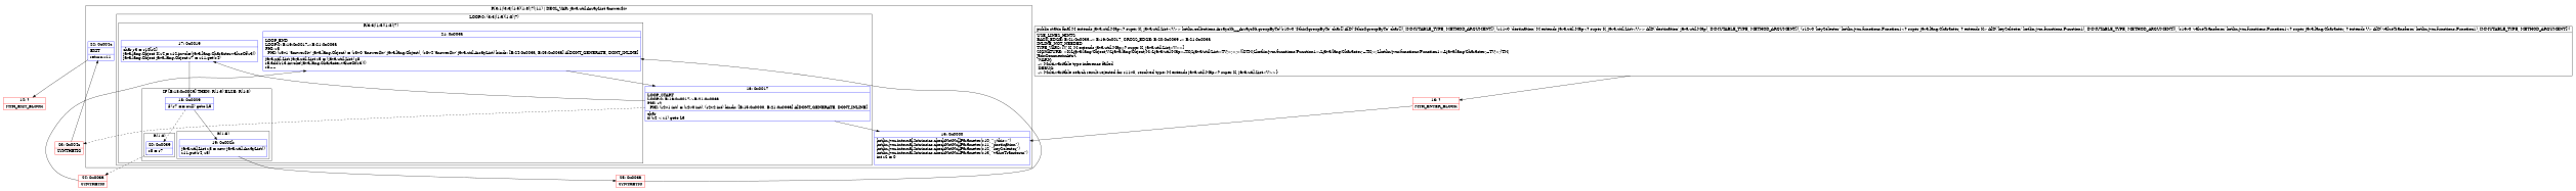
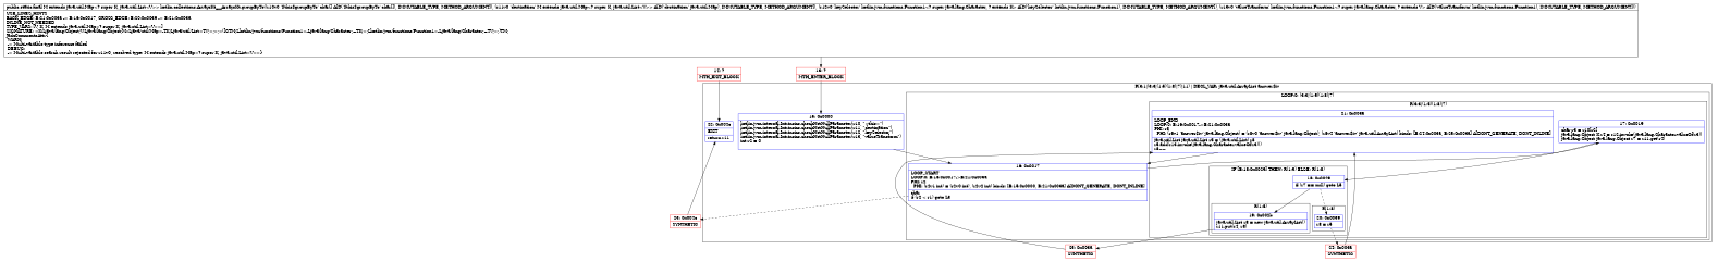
  digraph {
    node [color=blue shape=record]
    n1 [label="{19\:\ 0x002b|java.util.List r8 = new java.util.ArrayList()\lr11.put(r4, r8)\l}"]
-   n2 [label="{20\:\ 0x0039|r8 = r7\l}"]
+   n2 [label="{20\:\ 0x0039|r8 = r5\l}"]
    n3 [label="{18\:\ 0x0029|if (r7 == null) goto L5\l}"]
    n4 [label="{17\:\ 0x0019|char r3 = r10[r2]\ljava.lang.Object K r4 = r12.invoke(java.lang.Character.valueOf(r3))\ljava.lang.Object java.lang.Object r7 = r11.get(r4)\l}"]
    n5 [label="{21\:\ 0x003a|LOOP_END\lLOOP:0: B:16:0x0017\-\>B:21:0x003a\lPHI: r8 \l  PHI: (r8v1 'answer$iv' java.lang.Object) = (r8v0 'answer$iv' java.lang.Object), (r8v4 'answer$iv' java.util.ArrayList) binds: [B:24:0x003a, B:25:0x003a] A[DONT_GENERATE, DONT_INLINE]\l|java.util.List java.util.List r5 = (java.util.List) r8\lr5.add(r13.invoke(java.lang.Character.valueOf(r3)))\lr8++\l}"]
    n6 [label="{16\:\ 0x0017|LOOP_START\lLOOP:0: B:16:0x0017\-\>B:21:0x003a\lPHI: r2 \l  PHI: (r2v1 int) = (r2v0 int), (r2v2 int) binds: [B:15:0x0000, B:21:0x003a] A[DONT_GENERATE, DONT_INLINE]\l|char \lif (r2 \< r1) goto L3\l}"]
    n7 [label="{15\:\ 0x0000|kotlin.jvm.internal.Intrinsics.checkNotNullParameter(r10, \"\<this\>\")\lkotlin.jvm.internal.Intrinsics.checkNotNullParameter(r11, \"destination\")\lkotlin.jvm.internal.Intrinsics.checkNotNullParameter(r12, \"keySelector\")\lkotlin.jvm.internal.Intrinsics.checkNotNullParameter(r13, \"valueTransform\")\lint r2 = 0\l\l}"]
    n8 [label="{22\:\ 0x004c|EXIT\l|return r11\l}"]
    n9 [color=red label="{25\:\ 0x003a|SYNTHETIC\l}"]
    n10 [color=red label="{24\:\ 0x003a|SYNTHETIC\l}"]
    n11 [color=red label="{23\:\ 0x004c|SYNTHETIC\l}"]
    n12 [color=red label="{14\:\ ?|MTH_EXIT_BLOCK\l}"]
    n13 [color=red label="{13\:\ ?|MTH_ENTER_BLOCK\l}"]
    n14 [label="{public static final M extends java.util.Map\<? super K, java.util.List\<V\>\> kotlin.collections.ArraysKt___ArraysKt.groupByTo((r10v0 '$this$groupByTo' char[] A[D('$this$groupByTo' char[]), IMMUTABLE_TYPE, METHOD_ARGUMENT]), (r11v0 'destination' M extends java.util.Map\<? super K, java.util.List\<V\>\> A[D('destination' java.util.Map), IMMUTABLE_TYPE, METHOD_ARGUMENT]), (r12v0 'keySelector' kotlin.jvm.functions.Function1\<? super java.lang.Character, ? extends K\> A[D('keySelector' kotlin.jvm.functions.Function1), IMMUTABLE_TYPE, METHOD_ARGUMENT]), (r13v0 'valueTransform' kotlin.jvm.functions.Function1\<? super java.lang.Character, ? extends V\> A[D('valueTransform' kotlin.jvm.functions.Function1), IMMUTABLE_TYPE, METHOD_ARGUMENT]))  | USE_LINES_HINTS\lBACK_EDGE: B:21:0x003a \-\> B:16:0x0017, CROSS_EDGE: B:20:0x0039 \-\> B:21:0x003a\lINLINE_NOT_NEEDED\lTYPE_VARS: [V, K, M extends java.util.Map\<? super K, java.util.List\<V\>\>]\lSIGNATURE: \<K:Ljava\/lang\/Object;V:Ljava\/lang\/Object;M::Ljava\/util\/Map\<\-TK;Ljava\/util\/List\<TV;\>;\>;\>([CTM;Lkotlin\/jvm\/functions\/Function1\<\-Ljava\/lang\/Character;+TK;\>;Lkotlin\/jvm\/functions\/Function1\<\-Ljava\/lang\/Character;+TV;\>;)TM;\lJadxCommentsAttr\{\l WARN: \l \-\> Multi\-variable type inference failed\l DEBUG: \l \-\> Multi\-variable search result rejected for r11v0, resolved type: M extends java.util.Map\<? super K, java.util.List\<V\>\>\}\l}" color=""]
    subgraph cluster_1 {
      label="R(3:1|(3:3|(1:5)(1:8)|7)|11) | DECL_VAR: java.util.ArrayList answer$iv\l"
      n7
      n8
      subgraph cluster_2 {
        label="LOOP:0: (3:3|(1:5)(1:8)|7)"
        n6
        subgraph cluster_3 {
          label="R(3:3|(1:5)(1:8)|7)"
          n4
          n5
          subgraph cluster_4 {
            label="IF [B:18:0x0029] THEN: R(1:5) ELSE: R(1:8)"
            n3
            subgraph cluster_5 {
              label="R(1:5)"
              n1
            }
            subgraph cluster_6 {
              label="R(1:8)"
              n2
            }
          }
        }
      }
    }
    n1 -> n9
    n2 -> n10 [style=dashed]
    n3 -> n1
    n3 -> n2 [style=dashed]
    n4 -> n3
    n5 -> n6
    n6 -> n4
    n6 -> n11 [style=dashed]
-   n6 -> n7
-   n8 -> n12
+   n7 -> n6
+   n12 -> n8
    n9 -> n5
    n10 -> n5
    n11 -> n8
    n13 -> n7
    n14 -> n13
  }
